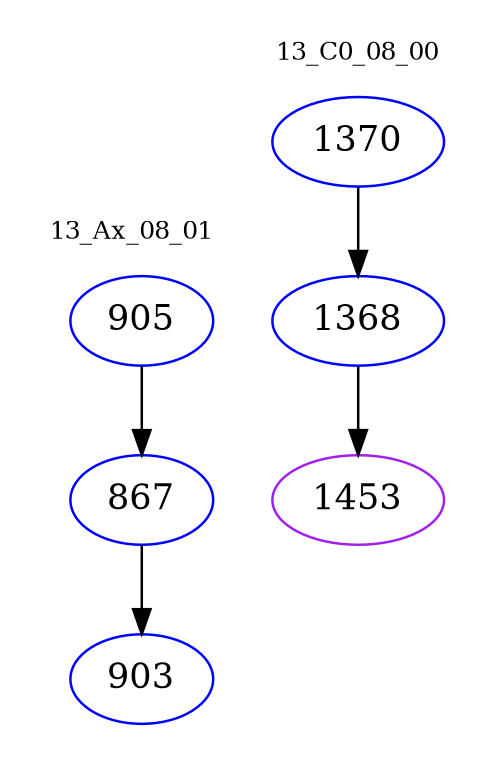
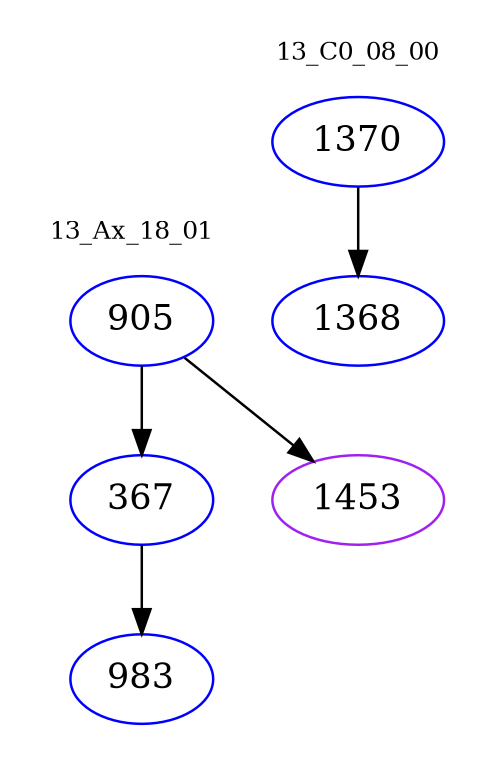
  digraph {
    node [color=blue]
    edge [color=black]
    n1 [label=905]
-   n2 [label=867]
-   n3 [label=903]
+   n2 [label=367]
+   n3 [label=983]
    n4 [label=1370]
    n5 [label=1368]
    n6 [color=purple label=1453]
    subgraph cluster_1 {
      color=white
      fontsize=10
-     label="13_Ax_08_01"
+     label="13_Ax_18_01"
      n1
      n2
      n3
    }
    subgraph cluster_2 {
      color=white
      fontsize=10
      label="13_C0_08_00"
      n4
      n5
      n6
    }
    n1 -> n2
    n2 -> n3
    n4 -> n5
-   n5 -> n6
+   n1 -> n6
  }
